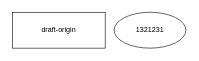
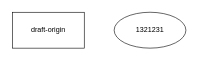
  <mxCell id="0" />
  <mxCell id="1" parent="0" />
- <mxCell id="2" value="draft-origin" style="rounded=0;whiteSpace=wrap;html=1;" vertex="1" parent="1"><mxGeometry x="20" y="20" width="155" height="60" as="geometry" /></mxCell>
+ <mxCell id="2" value="draft-origin" style="rounded=0;whiteSpace=wrap;html=1;" vertex="1" parent="1"><mxGeometry x="20" y="20" width="120" height="60" as="geometry" /></mxCell>
  <mxCell id="3" value="1321231" style="ellipse;whiteSpace=wrap;html=1;" vertex="1" parent="1"><mxGeometry x="190" y="20" width="120" height="60" as="geometry" /></mxCell>
